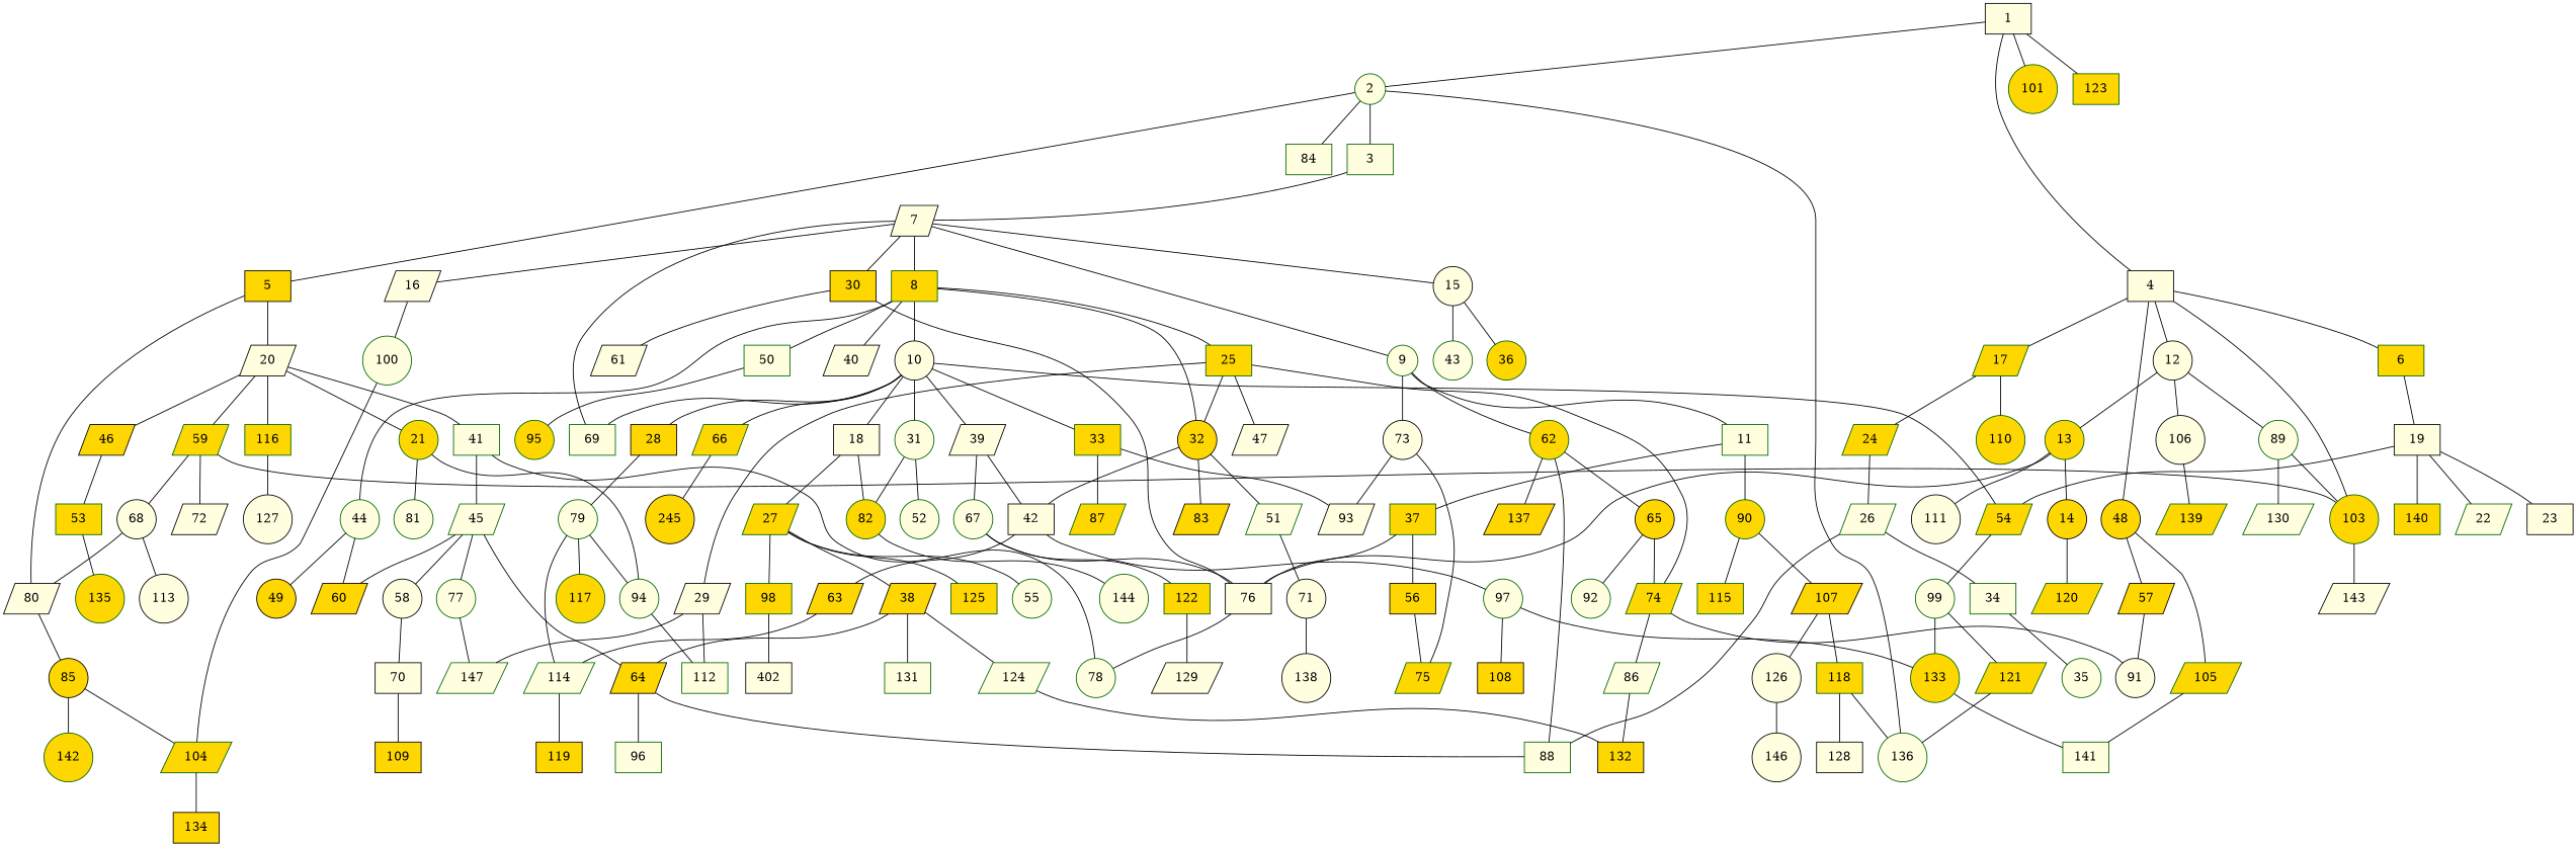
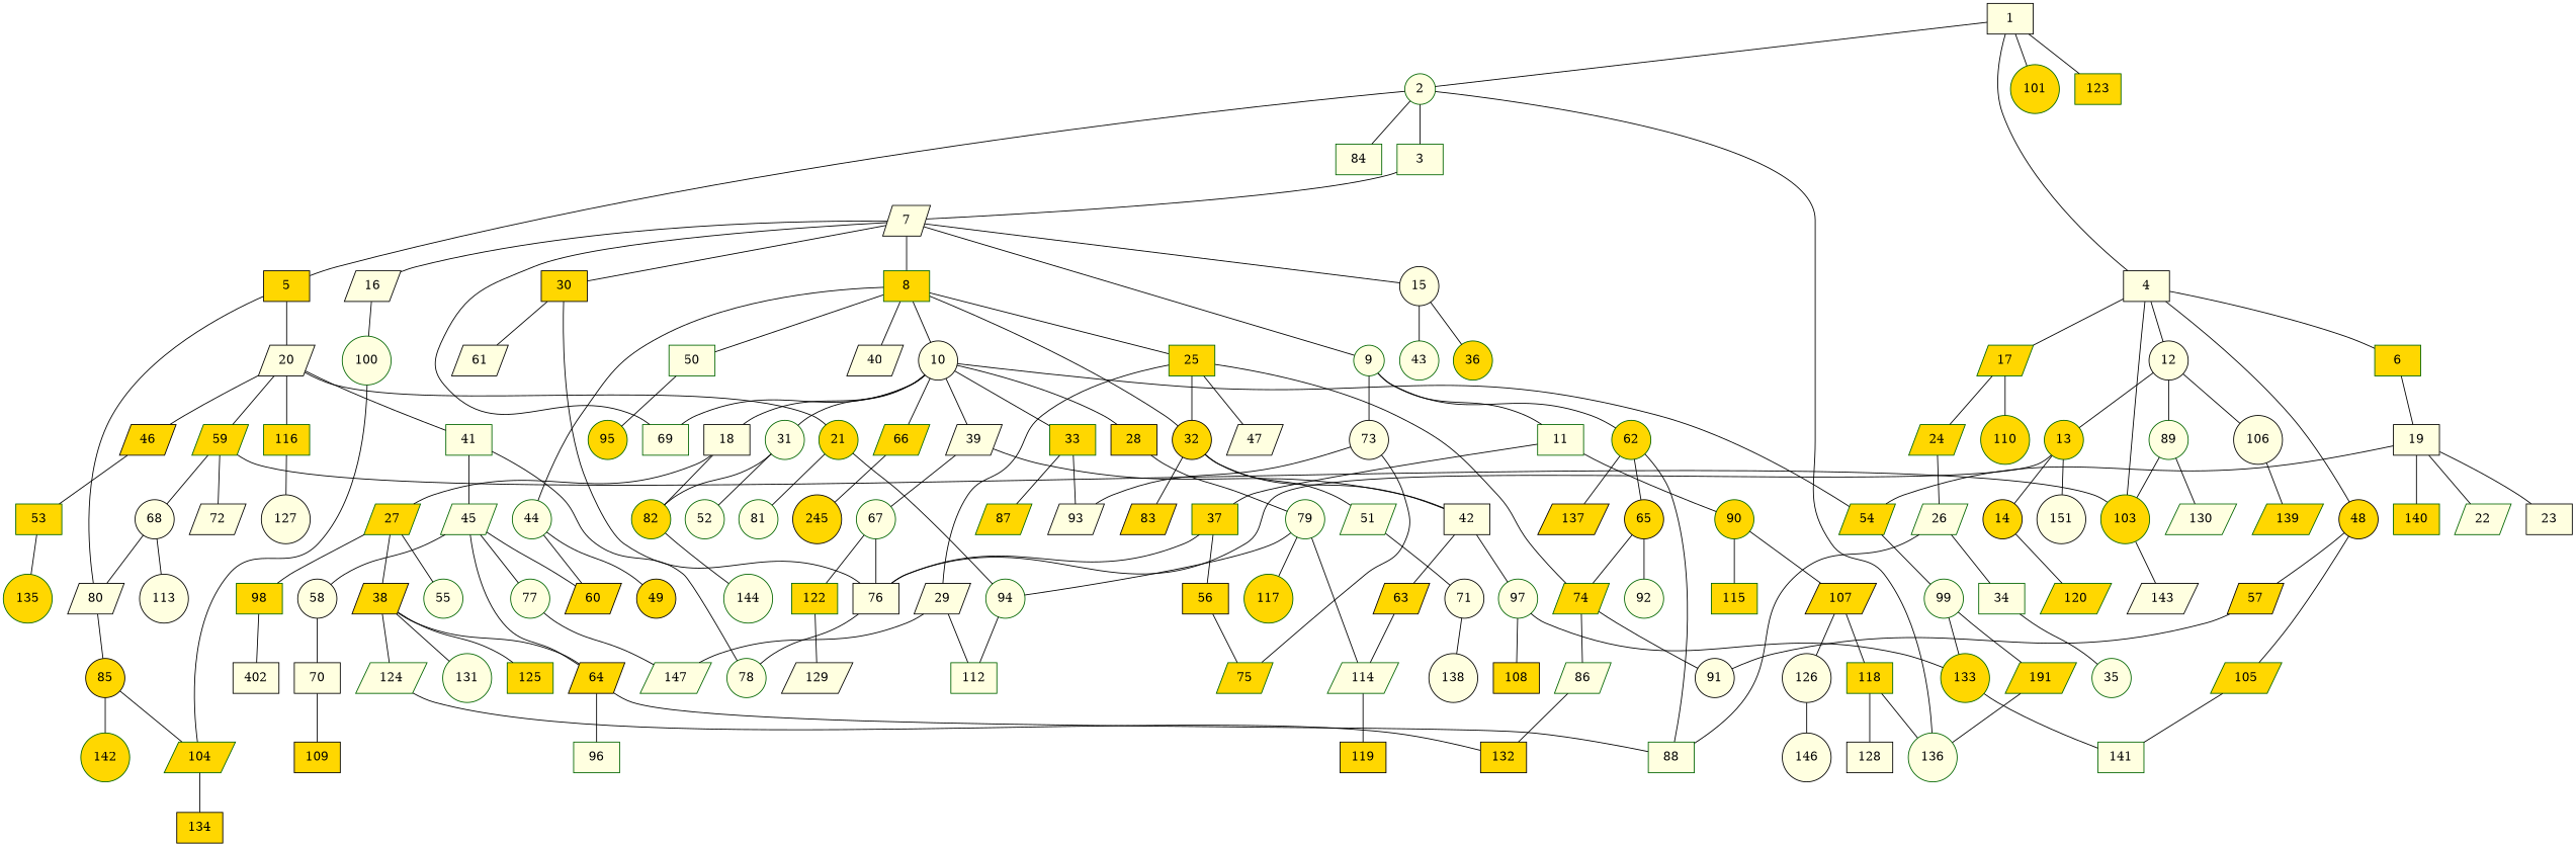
  graph {
    node [color=darkgreen fillcolor=lightyellow shape=circle style=filled]
    1 [color=black shape=box]
    2
    4 [color=black shape=box]
    101 [fillcolor=gold]
    123 [fillcolor=gold shape=box]
    3 [shape=box]
    5 [color=black fillcolor=gold shape=box]
    84 [shape=box]
    136
    6 [fillcolor=gold shape=box]
    12 [color=black]
    17 [fillcolor=gold shape=parallelogram]
    48 [color=black fillcolor=gold]
    103 [fillcolor=gold]
    7 [color=black shape=parallelogram]
    20 [color=black shape=parallelogram]
    80 [color=black shape=parallelogram]
    8 [fillcolor=gold shape=box]
    9
    15 [color=black]
    16 [color=black shape=parallelogram]
    30 [color=black fillcolor=gold shape=box]
    69 [shape=box]
    19 [color=black shape=box]
    13 [fillcolor=gold]
    89
    106 [color=black]
    24 [fillcolor=gold shape=parallelogram]
    110 [fillcolor=gold]
    57 [color=black fillcolor=gold shape=parallelogram]
    105 [fillcolor=gold shape=parallelogram]
    143 [color=black shape=parallelogram]
    21 [fillcolor=gold]
    41 [shape=box]
    46 [color=black fillcolor=gold shape=parallelogram]
    59 [fillcolor=gold shape=parallelogram]
    116 [fillcolor=gold shape=box]
    85 [color=black fillcolor=gold]
    54 [fillcolor=gold shape=parallelogram]
    22 [shape=parallelogram]
    23 [color=black shape=box]
    140 [fillcolor=gold shape=box]
    10 [color=black]
    25 [fillcolor=gold shape=box]
    32 [color=black fillcolor=gold]
    40 [color=black shape=parallelogram]
    44
    50 [shape=box]
    11 [shape=box]
    62 [fillcolor=gold]
    73 [color=black]
    36 [fillcolor=gold]
    43
    100
    76 [color=black shape=box]
    61 [color=black shape=parallelogram]
    18 [color=black shape=box]
    28 [color=black fillcolor=gold shape=box]
    31
    33 [fillcolor=gold shape=box]
    39 [color=black shape=parallelogram]
    66 [fillcolor=gold shape=parallelogram]
    29 [color=black shape=parallelogram]
    47 [color=black shape=parallelogram]
    74 [fillcolor=gold shape=parallelogram]
    42 [color=black shape=box]
    51 [shape=parallelogram]
    83 [color=black fillcolor=gold shape=parallelogram]
    49 [color=black fillcolor=gold]
    60 [color=black fillcolor=gold shape=parallelogram]
    95 [fillcolor=gold]
    37 [fillcolor=gold shape=box]
    90 [fillcolor=gold]
    88 [shape=box]
    65 [color=black fillcolor=gold]
    137 [color=black fillcolor=gold shape=parallelogram]
    93 [color=black shape=parallelogram]
    75 [fillcolor=gold shape=parallelogram]
    27 [fillcolor=gold shape=parallelogram]
    82 [fillcolor=gold]
    79
    52
    87 [fillcolor=gold shape=parallelogram]
    67
    99
    n86 [color=black fillcolor=gold label=245]
    56 [color=black fillcolor=gold shape=box]
    107 [color=black fillcolor=gold shape=parallelogram]
    115 [fillcolor=gold shape=box]
    14 [color=black fillcolor=gold]
-   111 [color=black]
+   111 [color=black label=151]
    130 [shape=parallelogram]
    139 [fillcolor=gold shape=parallelogram]
    120 [fillcolor=gold shape=parallelogram]
    78
    104 [fillcolor=gold shape=parallelogram]
    26 [shape=parallelogram]
    38 [color=black fillcolor=gold shape=parallelogram]
    55
    98 [fillcolor=gold shape=box]
    144
    81
    94
    45 [shape=parallelogram]
    53 [fillcolor=gold shape=box]
    68 [color=black]
    72 [color=black shape=parallelogram]
    127 [color=black]
    112 [shape=box]
    34 [shape=box]
    147 [shape=parallelogram]
    91 [color=black]
    86 [shape=parallelogram]
    35
    64 [color=black fillcolor=gold shape=parallelogram]
    124 [shape=parallelogram]
    125 [fillcolor=gold shape=box]
-   131 [shape=box]
+   131
    n119 [color=black label=402 shape=box]
    114 [shape=parallelogram]
    117 [fillcolor=gold]
    63 [color=black fillcolor=gold shape=parallelogram]
    97
    71 [color=black]
    96 [shape=box]
    132 [color=black fillcolor=gold shape=box]
    122 [fillcolor=gold shape=box]
    58 [color=black]
    77
    108 [color=black fillcolor=gold shape=box]
    133 [fillcolor=gold]
    70 [color=black shape=box]
    135 [fillcolor=gold]
    141 [shape=box]
    138 [color=black]
-   121 [fillcolor=gold shape=parallelogram]
+   121 [fillcolor=gold shape=parallelogram label=191]
    109 [color=black fillcolor=gold shape=box]
    113 [color=black]
    92
    119 [color=black fillcolor=gold shape=box]
    129 [color=black shape=parallelogram]
    142 [fillcolor=gold]
    134 [color=black fillcolor=gold shape=box]
    118 [fillcolor=gold shape=box]
    126 [color=black]
    128 [color=black shape=box]
    146 [color=black]
    1 -- 2
    1 -- 4
    1 -- 101
    1 -- 123
    2 -- 3
    2 -- 5
    2 -- 84
    2 -- 136
    4 -- 6
    4 -- 12
    4 -- 17
    4 -- 48
    4 -- 103
    3 -- 7
    5 -- 20
    5 -- 80
    6 -- 19
    12 -- 13
    12 -- 89
    12 -- 106
    17 -- 24
    17 -- 110
    48 -- 57
    48 -- 105
    103 -- 143
    7 -- 8
    7 -- 9
    7 -- 15
    7 -- 16
    7 -- 30
    7 -- 69
    20 -- 21
    20 -- 41
    20 -- 46
    20 -- 59
    20 -- 116
    80 -- 85
    8 -- 10
    8 -- 25
    8 -- 32
    8 -- 40
    8 -- 44
    8 -- 50
    9 -- 11
    9 -- 62
    9 -- 73
    15 -- 36
    15 -- 43
    16 -- 100
    30 -- 76
    30 -- 61
    19 -- 54
    19 -- 22
    19 -- 23
    19 -- 140
    13 -- 76
    13 -- 14
    13 -- 111
    89 -- 103
    89 -- 130
    106 -- 139
    24 -- 26
    57 -- 91
    105 -- 141
    21 -- 81
    21 -- 94
    41 -- 78
    41 -- 45
    46 -- 53
    59 -- 103
    59 -- 68
    59 -- 72
    116 -- 127
    85 -- 104
    85 -- 142
    54 -- 99
    10 -- 69
    10 -- 54
    10 -- 18
    10 -- 28
    10 -- 31
    10 -- 33
    10 -- 39
    10 -- 66
    25 -- 32
    25 -- 29
    25 -- 47
    25 -- 74
    32 -- 42
    32 -- 51
    32 -- 83
    44 -- 49
    44 -- 60
    50 -- 95
    11 -- 37
    11 -- 90
    62 -- 88
    62 -- 65
    62 -- 137
    73 -- 93
    73 -- 75
    100 -- 104
    76 -- 78
    18 -- 27
    18 -- 82
    28 -- 79
    31 -- 82
    31 -- 52
    33 -- 93
    33 -- 87
    39 -- 42
    39 -- 67
    66 -- n86
    29 -- 112
    29 -- 147
    74 -- 91
    74 -- 86
    42 -- 63
    42 -- 97
    51 -- 71
    37 -- 76
    37 -- 56
    90 -- 107
    90 -- 115
    65 -- 74
    65 -- 92
    27 -- 38
    27 -- 55
    27 -- 98
    82 -- 144
    79 -- 94
    79 -- 114
    79 -- 117
    67 -- 76
    67 -- 122
    99 -- 133
    99 -- 121
    56 -- 75
    107 -- 118
    107 -- 126
    14 -- 120
    104 -- 134
    26 -- 88
    26 -- 34
    38 -- 64
    38 -- 124
-   27 -- 125
+   38 -- 125
    38 -- 131
    98 -- n119
    94 -- 112
    45 -- 60
    45 -- 64
    45 -- 58
    45 -- 77
    53 -- 135
    68 -- 80
    68 -- 113
    34 -- 35
    86 -- 132
    64 -- 88
    64 -- 96
    124 -- 132
    114 -- 119
    63 -- 114
    97 -- 108
    97 -- 133
    71 -- 138
    122 -- 129
    58 -- 70
    77 -- 147
    133 -- 141
    70 -- 109
    121 -- 136
    118 -- 136
    118 -- 128
    126 -- 146
  }
